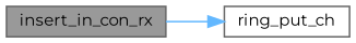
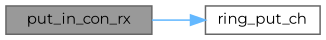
  digraph {
    rankdir=LR
    fontname=Montserrat
    node [fontname=Montserrat fontsize=10 shape=box style=filled]
-   n1 [color=gray40 fillcolor=grey60 fontcolor=black height=0.2 label=insert_in_con_rx width=0.4]
+   n1 [color=gray40 fillcolor=grey60 fontcolor=black height=0.2 label=put_in_con_rx width=0.4]
    n2 [color=grey40 fillcolor=white height=0.2 label=ring_put_ch width=0.4]
    n1 -> n2 [color=steelblue1 fontname=Montserrat fontsize=10 labelfontname=Helvetica labelfontsize=10 style=solid]
  }
